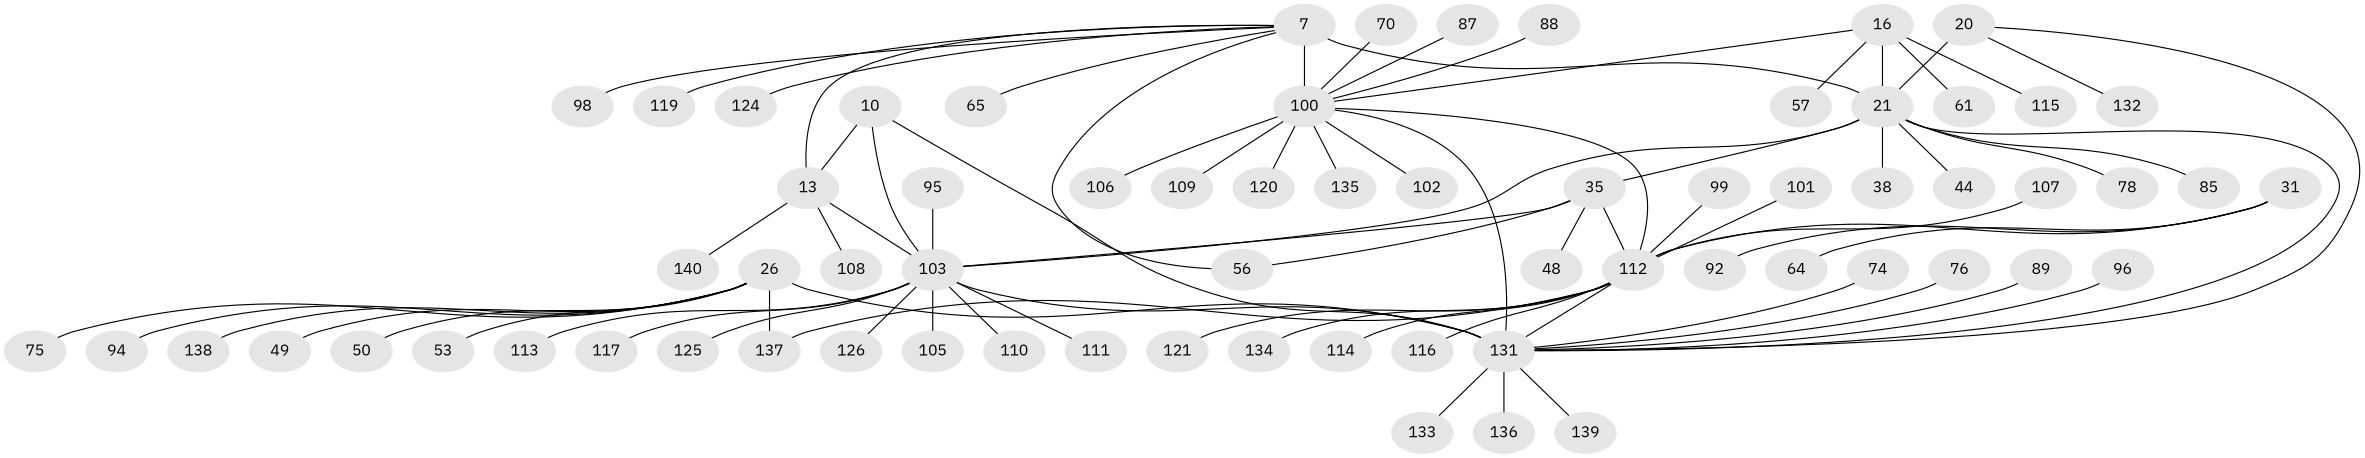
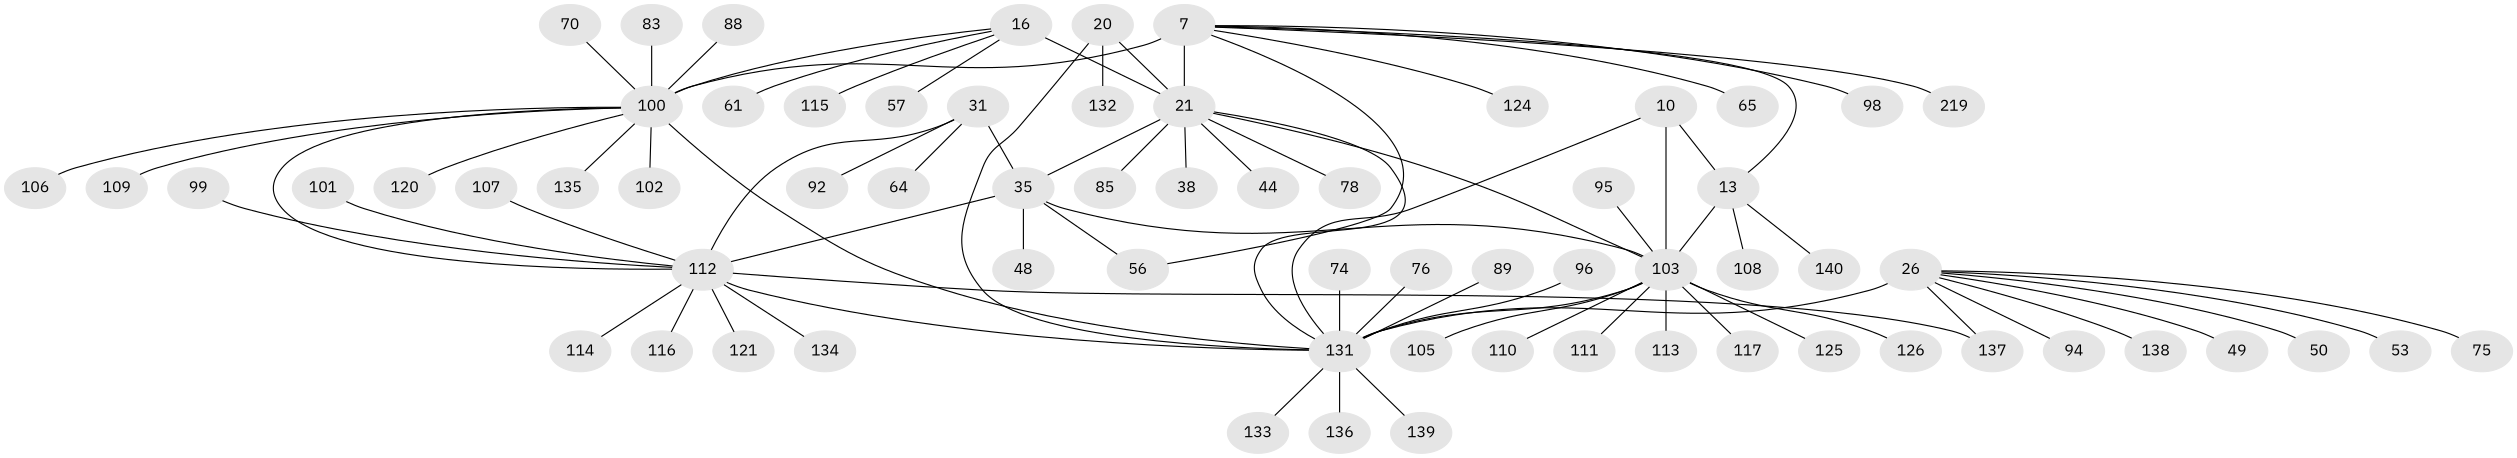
  graph {
    fontname="IBM Plex Sans"
    node [color=gray90 fontname="IBM Plex Sans" style=filled]
    edge [fontname="IBM Plex Sans"]
    7 [super="+6+4"]
    13 [super="+12"]
    21 [super="+19"]
    56
    65
    98
    100 [super="+67"]
-   119
+   119 [label=219]
    124
    103 [super="+81+91"]
    108
    140
    131 [super="+83+28+51+63+130"]
    35 [super="+34"]
    38
    44
    78
    85
    112 [super="+33+40+41+62+77"]
    102
    106
    109
    120
    135
    10 [super="+9"]
    105
    110
    111
    113
    117
    125
    126
    133
    136 [super="+127"]
    139
    16 [super="+15"]
    57
    61
    115
    20 [super="+17"]
    132 [super="+97"]
    48
    26 [super="+23"]
    49
    50
    53
    75
    94
    137 [super="+52"]
    138
    31 [super="+29"]
    64
    92 [super="+72"]
    114
    116
    121
    134
    70
    74
    76
-   87 [super="+39"]
+   87 [super="+39" label=83]
    88
    89
    95
    96
    99
    101
    107
    7 -- 13
    7 -- 21
    7 -- 56
    7 -- 65
    7 -- 98
    7 -- 100 [weight=12]
    7 -- 119
    7 -- 124
    13 -- 103 [weight=6]
    13 -- 108
    13 -- 140
    21 -- 103 [weight=2]
    21 -- 131
    21 -- 35
    21 -- 38
    21 -- 44
    21 -- 78
    21 -- 85
    100 -- 131 [weight=4]
    100 -- 112
    100 -- 102
    100 -- 106
    100 -- 109
    100 -- 120
    100 -- 135
    103 -- 131 [weight=4]
    103 -- 105
    103 -- 110
    103 -- 111
    103 -- 113
    103 -- 117
    103 -- 125
    103 -- 126
    131 -- 133
    131 -- 136
    131 -- 139
    35 -- 56
    35 -- 103
    35 -- 112 [weight=6]
    35 -- 48
    112 -- 131 [weight=3]
    112 -- 137
    112 -- 114
    112 -- 116
    112 -- 121
    112 -- 134
    10 -- 13 [weight=4]
    10 -- 103 [weight=6]
    10 -- 131
    16 -- 21 [weight=6]
    16 -- 100
    16 -- 57
    16 -- 61
    16 -- 115
    20 -- 21 [weight=6]
    20 -- 131
    20 -- 132
    26 -- 131 [weight=12]
    26 -- 49
    26 -- 50
    26 -- 53
    26 -- 75
    26 -- 94
    26 -- 137
    26 -- 138
+   31 -- 35 [weight=4]
    31 -- 112 [weight=6]
    31 -- 64
    31 -- 92
    70 -- 100
    74 -- 131
    76 -- 131
    87 -- 100
    88 -- 100
    89 -- 131
    95 -- 103
    96 -- 131
    99 -- 112
    101 -- 112
    107 -- 112
  }
